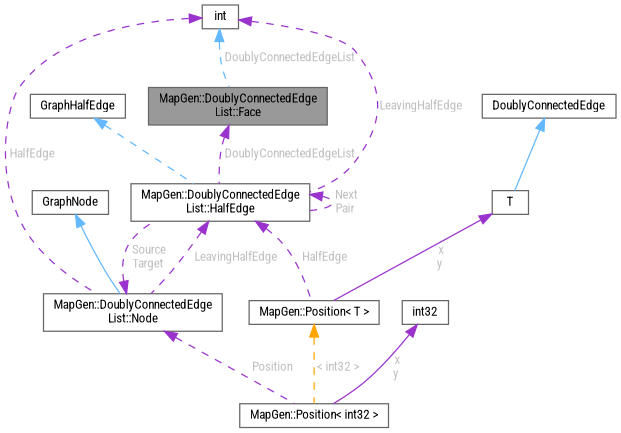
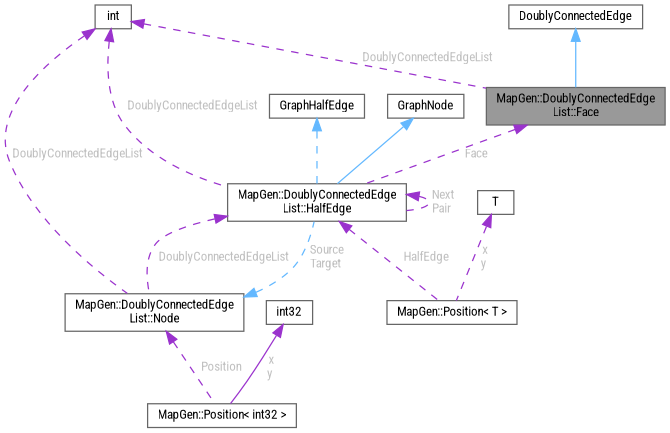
  digraph {
    fontname="Roboto Condensed"
    node [color=gray40 fillcolor=white fontname="Roboto Condensed" fontsize=10 shape=box style=filled]
    edge [color=darkorchid3 dir=back fontcolor=grey fontname="Roboto Condensed" fontsize=10 labelfontname=Helvetica labelfontsize=10 style=dashed]
    n1 [fillcolor=grey60 fontcolor=black height=0.2 label="MapGen::DoublyConnectedEdge\lList::Face" width=0.4]
    n2 [height=0.2 label="MapGen::DoublyConnectedEdge\lList::HalfEdge" width=0.4]
    n3 [height=0.2 label="MapGen::DoublyConnectedEdge\lList::Node" width=0.4]
    n4 [height=0.2 label="MapGen::Position\< T \>" width=0.4]
    n5 [height=0.2 label=DoublyConnectedEdge width=0.4]
    n6 [height=0.2 label=int width=0.4]
    n7 [height=0.2 label="MapGen::Position\< int32 \>" width=0.4]
    n8 [height=0.2 label=GraphHalfEdge width=0.4]
    n9 [height=0.2 label=GraphNode width=0.4]
    n10 [height=0.2 label=int32 width=0.4]
    n11 [height=0.2 label=T width=0.4]
-   n1 -> n2 [label=" DoublyConnectedEdgeList"]
+   n1 -> n2 [label=" Face"]
    n2 -> n2 [label=" Next\nPair"]
-   n2 -> n3 [label=" LeavingHalfEdge"]
+   n2 -> n3 [label=" DoublyConnectedEdgeList"]
    n2 -> n4 [label=" HalfEdge"]
-   n3 -> n2 [label=" Source\nTarget"]
+   n3 -> n2 [color=steelblue1 label=" Source\nTarget"]
    n3 -> n7 [label=" Position"]
-   n4 -> n7 [color=orange label=" \< int32 \>"]
-   n5 -> n11 [color=steelblue1 style=solid fontcolor=""]
-   n6 -> n1 [color=steelblue1 label=" DoublyConnectedEdgeList"]
-   n6 -> n2 [label=" LeavingHalfEdge"]
-   n6 -> n3 [label=" HalfEdge"]
+   n5 -> n1 [color=steelblue1 style=solid fontcolor=""]
+   n6 -> n1 [label=" DoublyConnectedEdgeList"]
+   n6 -> n2 [label=" DoublyConnectedEdgeList"]
+   n6 -> n3 [label=" DoublyConnectedEdgeList"]
    n8 -> n2 [color=steelblue1 fontcolor=""]
-   n9 -> n3 [color=steelblue1 style=solid fontcolor=""]
+   n9 -> n2 [color=steelblue1 style=solid fontcolor=""]
    n10 -> n7 [label=" x\ny" style=solid]
-   n11 -> n4 [label=" x\ny" style=solid]
+   n11 -> n4 [label=" x\ny"]
  }
